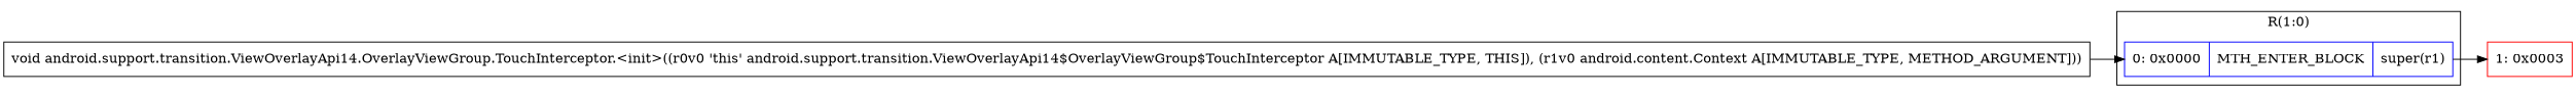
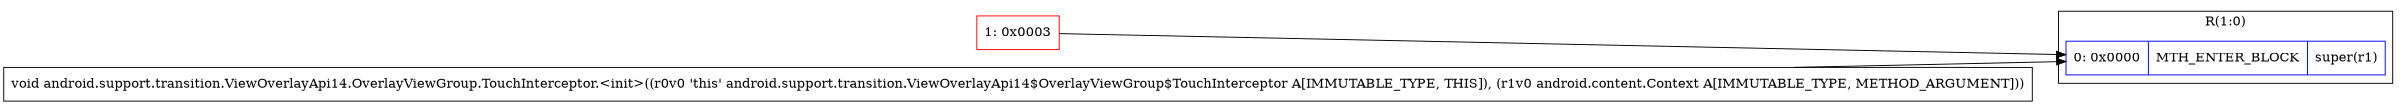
  digraph {
    rankdir=LR
    node [shape=record]
    n1 [color=blue label="{0\:\ 0x0000|MTH_ENTER_BLOCK\l|super(r1)\l}"]
    n2 [color=red label="{1\:\ 0x0003}"]
    n3 [label="{void android.support.transition.ViewOverlayApi14.OverlayViewGroup.TouchInterceptor.\<init\>((r0v0 'this' android.support.transition.ViewOverlayApi14$OverlayViewGroup$TouchInterceptor A[IMMUTABLE_TYPE, THIS]), (r1v0 android.content.Context A[IMMUTABLE_TYPE, METHOD_ARGUMENT])) }"]
    subgraph cluster_1 {
      label="R(1:0)"
      n1
    }
-   n1 -> n2
+   n2 -> n1
    n3 -> n1
  }
